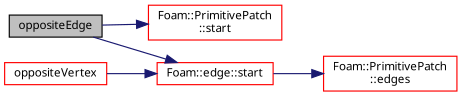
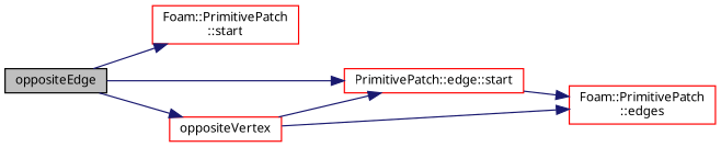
  digraph {
    fontname="Noto Sans"
    rankdir=LR
    node [color=red fontname="Noto Sans" fontsize=10 shape=record]
    edge [color=midnightblue fontname="Noto Sans" fontsize=10 labelfontname=Helvetica labelfontsize=10 style=solid]
    n1 [color=black fillcolor=grey75 fontcolor=black height=0.2 label=oppositeEdge style=filled width=0.4]
    n2 [height=0.2 label="Foam::PrimitivePatch\l::start" width=0.4]
    n3 [height=0.2 label=oppositeVertex width=0.4]
-   n4 [height=0.2 label="Foam::edge::start" width=0.4]
+   n4 [height=0.2 label="PrimitivePatch::edge::start" width=0.4]
    n5 [height=0.2 label="Foam::PrimitivePatch\l::edges" width=0.4]
    n1 -> n2
+   n1 -> n3
    n1 -> n4
    n3 -> n4
+   n3 -> n5
    n4 -> n5
  }
